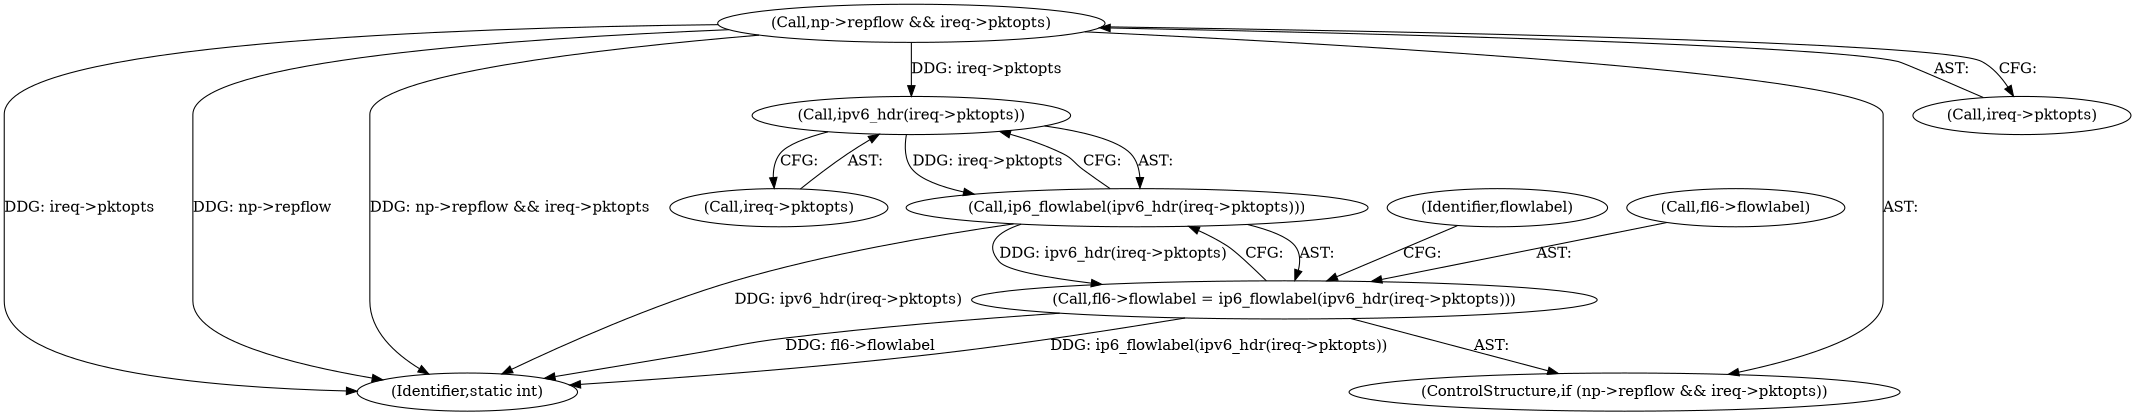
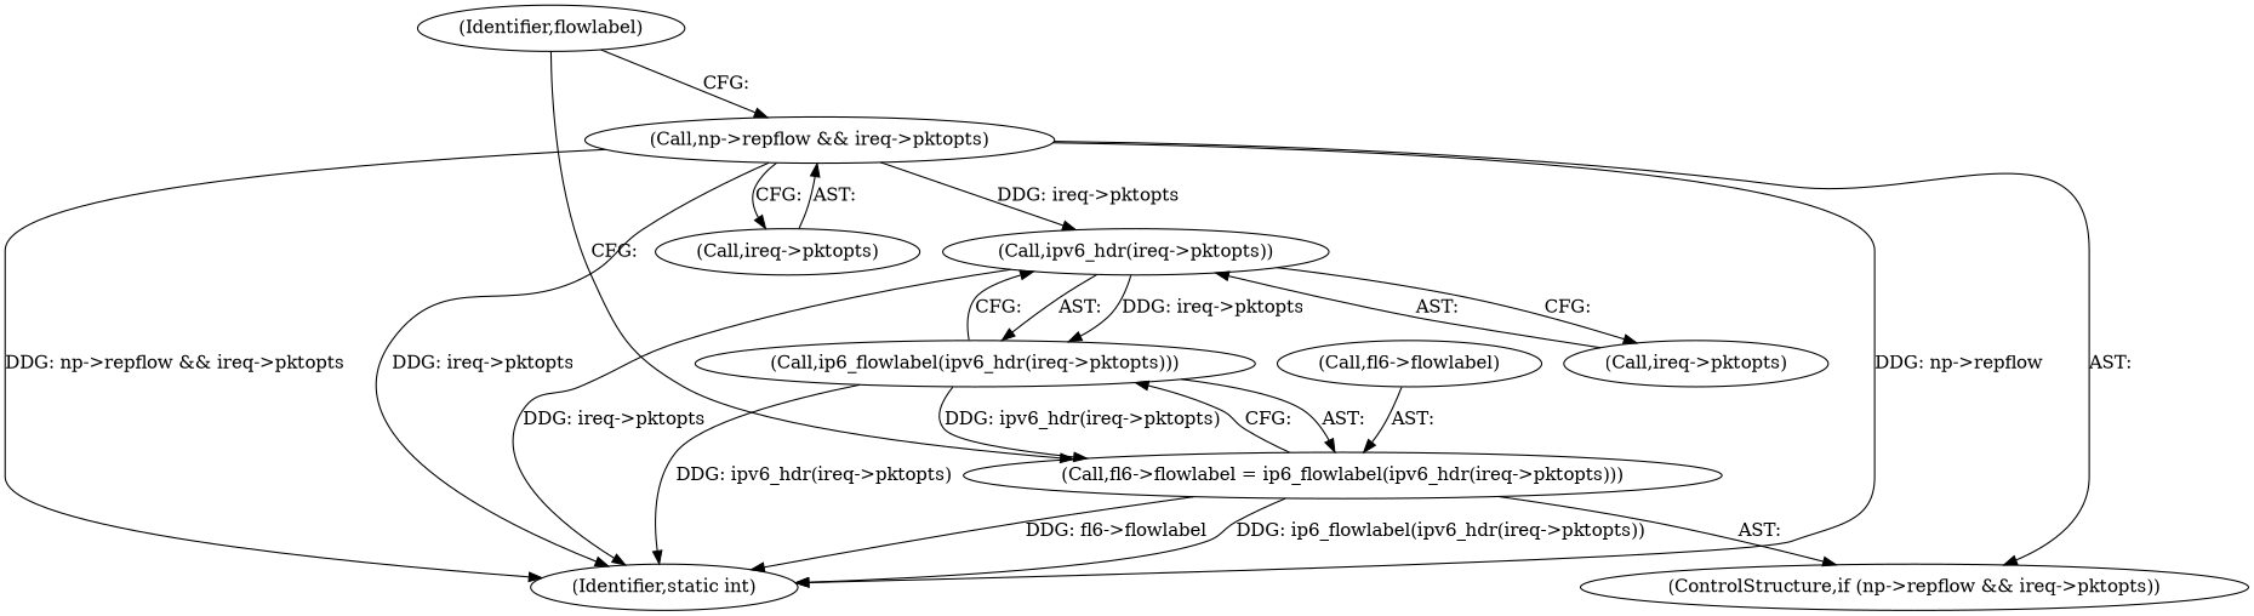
  digraph {
    n1 [label="(Call,ipv6_hdr(ireq->pktopts))"]
    n2 [label="(Call,ip6_flowlabel(ipv6_hdr(ireq->pktopts)))"]
    n3 [label="(Call,ireq->pktopts)"]
    n4 [label="(Identifier,static int)"]
    n5 [label="(Call,fl6->flowlabel = ip6_flowlabel(ipv6_hdr(ireq->pktopts)))"]
    n6 [label="(Call,np->repflow && ireq->pktopts)"]
    n7 [label="(ControlStructure,if (np->repflow && ireq->pktopts))"]
    n8 [label="(Call,ireq->pktopts)"]
    n9 [label="(Identifier,flowlabel)"]
    n10 [label="(Call,fl6->flowlabel)"]
    n1 -> n2 [label="AST: "]
    n1 -> n2 [label="DDG: ireq->pktopts"]
    n1 -> n3 [label="CFG: "]
+   n1 -> n4 [label="DDG: ireq->pktopts"]
    n2 -> n1 [label="CFG: "]
    n2 -> n4 [label="DDG: ipv6_hdr(ireq->pktopts)"]
    n2 -> n5 [label="AST: "]
    n2 -> n5 [label="DDG: ipv6_hdr(ireq->pktopts)"]
    n3 -> n1 [label="AST: "]
    n5 -> n2 [label="CFG: "]
    n5 -> n4 [label="DDG: fl6->flowlabel"]
    n5 -> n4 [label="DDG: ip6_flowlabel(ipv6_hdr(ireq->pktopts))"]
    n5 -> n7 [label="AST: "]
    n6 -> n1 [label="DDG: ireq->pktopts"]
    n6 -> n4 [label="DDG: ireq->pktopts"]
    n6 -> n4 [label="DDG: np->repflow"]
    n6 -> n4 [label="DDG: np->repflow && ireq->pktopts"]
    n6 -> n7 [label="AST: "]
    n6 -> n8 [label="CFG: "]
    n8 -> n6 [label="AST: "]
    n9 -> n5 [label="CFG: "]
+   n9 -> n6 [label="CFG: "]
    n10 -> n5 [label="AST: "]
  }
